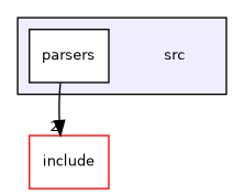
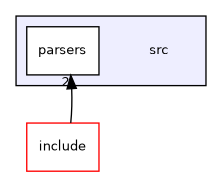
  digraph {
    compound=true
    node [fontname=Helvetica fontsize=10 shape=box fillcolor=white style=filled]
    n1 [label=src shape=plaintext fillcolor="" style=""]
    n2 [color=black label=parsers]
    n3 [color=red label=include]
    subgraph cluster_1 {
      bgcolor="#eeeeff"
      pencolor=black
      n1
      n2
    }
-   n2 -> n3 [headlabel=2 labeldistance=1.5 labelfontname=Helvetica labelfontsize=10]
+   n3 -> n2 [headlabel=2 labeldistance=1.5 labelfontname=Helvetica labelfontsize=10]
  }
